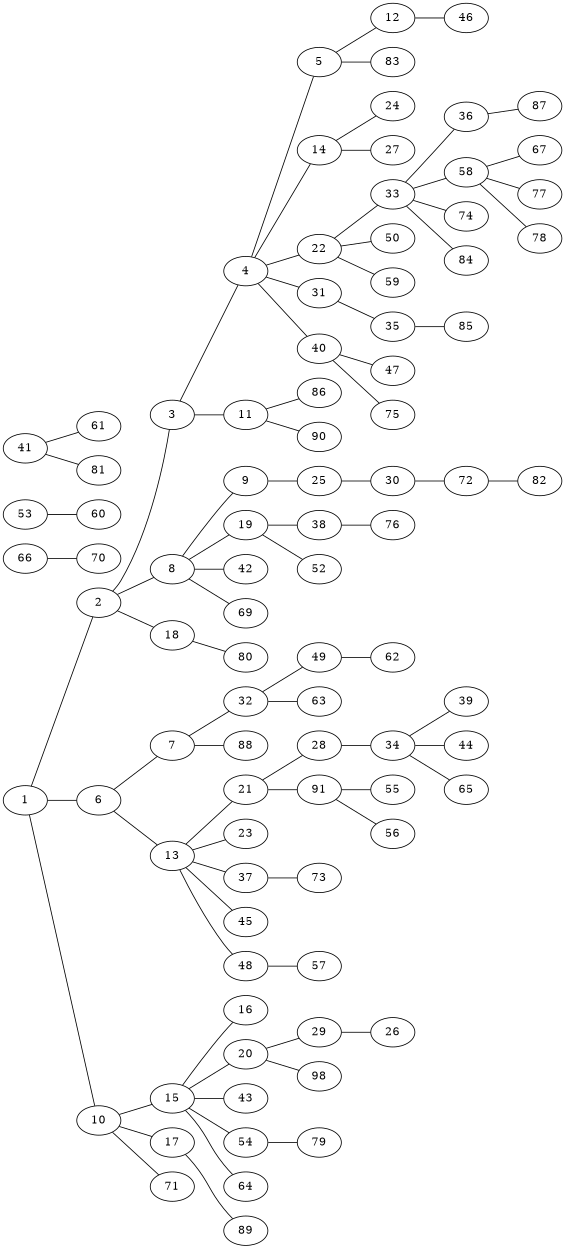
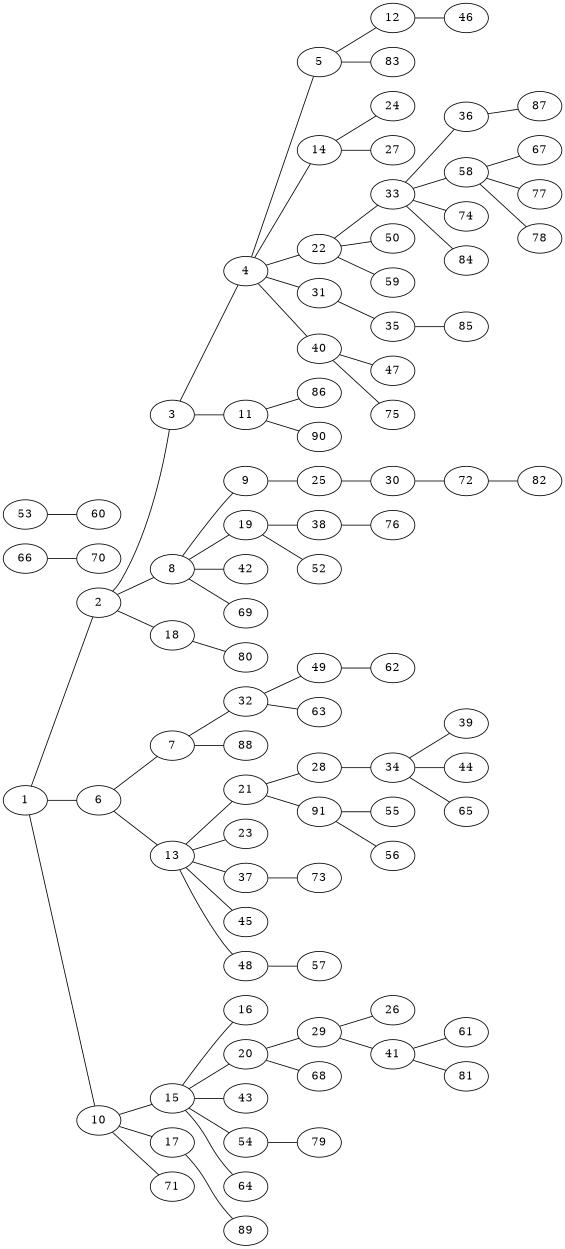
  graph {
    rankdir=LR
    1
    2
    6
    10
    3
    8
    18
    7
    13
    15
    17
    71
    4
    11
    9
    19
    42
    69
    80
    32
    88
    21
    23
    37
    45
    48
    66
    70
    16
    20
    43
    54
    64
    89
    5
    14
    22
    31
    40
    86
    90
    25
    38
    52
    12
    83
    24
    27
    33
    50
    59
    35
    47
    75
    46
    36
    58
    74
    84
    85
    49
    63
    28
    n64 [label=91]
    73
    57
    62
    30
    76
    72
    29
-   68 [label=98]
+   68
    79
    34
    55
    56
    53
    60
    26
    41
    61
    81
    39
    44
    65
    87
    67
    77
    78
    82
    1 -- 2
    1 -- 6
    1 -- 10
    2 -- 3
    2 -- 8
    2 -- 18
    6 -- 7
    6 -- 13
    10 -- 15
    10 -- 17
    10 -- 71
    3 -- 4
    3 -- 11
    8 -- 9
    8 -- 19
    8 -- 42
    8 -- 69
    18 -- 80
    7 -- 32
    7 -- 88
    13 -- 21
    13 -- 23
    13 -- 37
    13 -- 45
    13 -- 48
    15 -- 16
    15 -- 20
    15 -- 43
    15 -- 54
    15 -- 64
    17 -- 89
    4 -- 5
    4 -- 14
    4 -- 22
    4 -- 31
    4 -- 40
    11 -- 86
    11 -- 90
    9 -- 25
    19 -- 38
    19 -- 52
    32 -- 49
    32 -- 63
    21 -- 28
    21 -- n64
    37 -- 73
    48 -- 57
    66 -- 70
    20 -- 29
    20 -- 68
    54 -- 79
    5 -- 12
    5 -- 83
    14 -- 24
    14 -- 27
    22 -- 33
    22 -- 50
    22 -- 59
    31 -- 35
    40 -- 47
    40 -- 75
    25 -- 30
    38 -- 76
    12 -- 46
    33 -- 36
    33 -- 58
    33 -- 74
    33 -- 84
    35 -- 85
    36 -- 87
    58 -- 67
    58 -- 77
    58 -- 78
    49 -- 62
    28 -- 34
    n64 -- 55
    n64 -- 56
    30 -- 72
    72 -- 82
    29 -- 26
+   29 -- 41
    34 -- 39
    34 -- 44
    34 -- 65
    53 -- 60
    41 -- 61
    41 -- 81
  }
